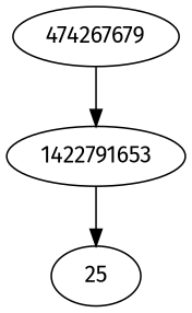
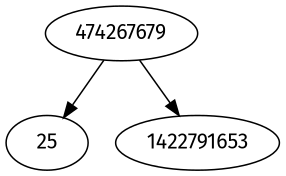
  strict digraph {
    fontname="Fira Sans"
    node [fontname="Fira Sans"]
    edge [fontname="Fira Sans"]
    474267679
    25
    1422791653
-   1422791653 -> 25
+   474267679 -> 25
    474267679 -> 1422791653
  }
